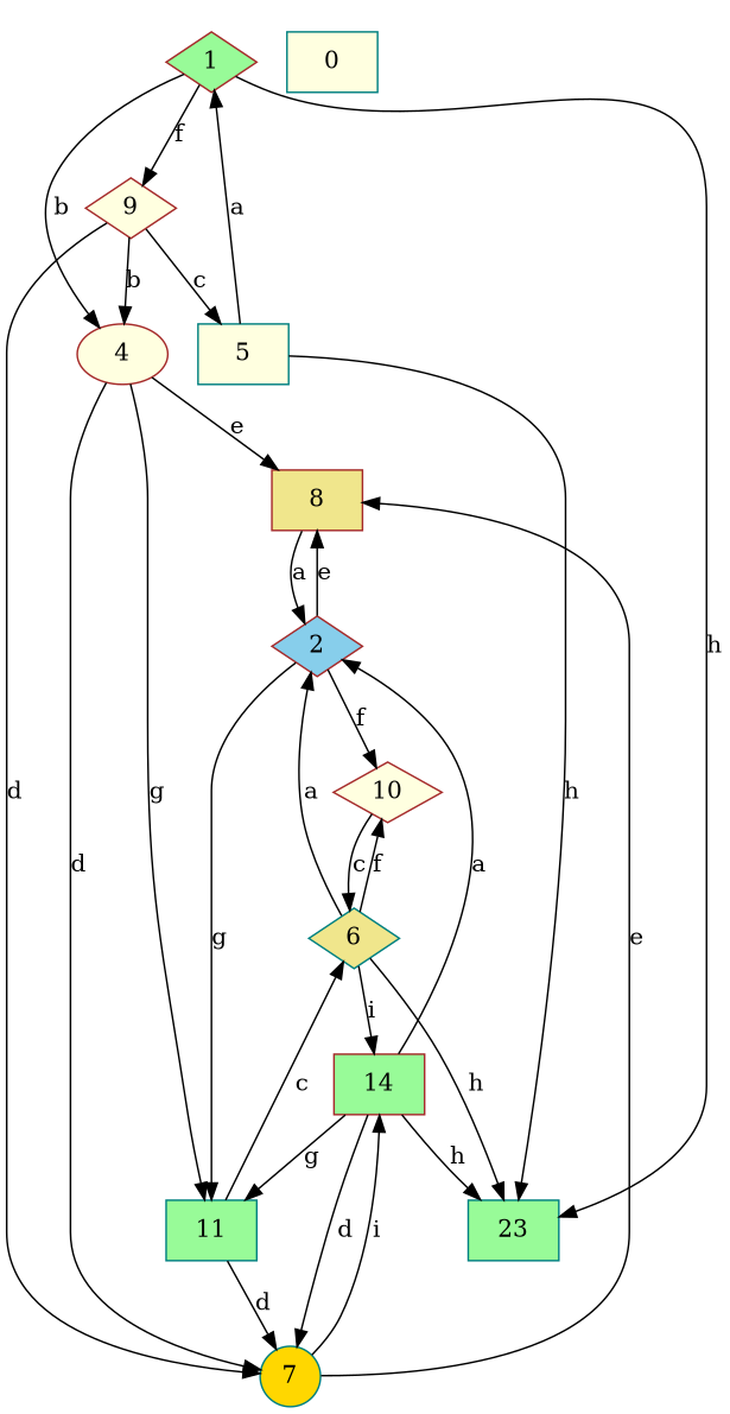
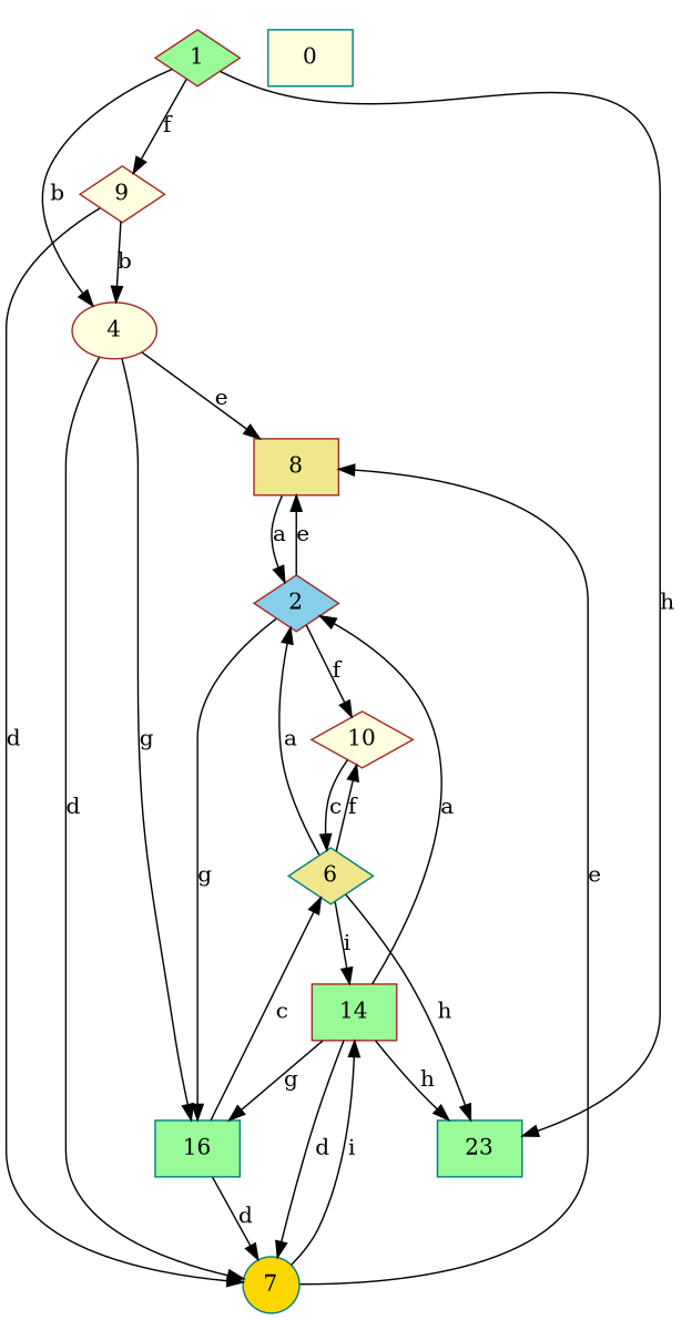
  strict digraph {
    node [color=brown fillcolor=lightyellow shape=box style=filled]
    1 [fillcolor=palegreen shape=diamond]
    4 [shape=ellipse]
    9 [shape=diamond]
    n4 [color=teal fillcolor=palegreen label=23]
    8 [fillcolor=khaki]
-   11 [color=teal fillcolor=palegreen]
+   11 [color=teal fillcolor=palegreen label=16]
    7 [color=teal fillcolor=gold shape=circle]
-   5 [color=teal]
    2 [fillcolor=skyblue shape=diamond]
    10 [shape=diamond]
    6 [color=teal fillcolor=khaki shape=diamond]
    14 [fillcolor=palegreen]
    0 [color=teal]
    1 -> 4 [label=b]
    1 -> 9 [label=f]
    1 -> n4 [label=h]
    4 -> 8 [label=e]
    4 -> 11 [label=g]
    4 -> 7 [label=d]
    9 -> 4 [label=b]
    9 -> 7 [label=d]
-   9 -> 5 [label=c]
    8 -> 2 [label=a]
    11 -> 7 [label=d]
    11 -> 6 [label=c]
    7 -> 8 [label=e]
    7 -> 14 [label=i]
-   5 -> 1 [label=a]
-   5 -> n4 [label=h]
    2 -> 8 [label=e]
    2 -> 11 [label=g]
    2 -> 10 [label=f]
    10 -> 6 [label=c]
    6 -> n4 [label=h]
    6 -> 2 [label=a]
    6 -> 10 [label=f]
    6 -> 14 [label=i]
    14 -> n4 [label=h]
    14 -> 11 [label=g]
    14 -> 7 [label=d]
    14 -> 2 [label=a]
  }
